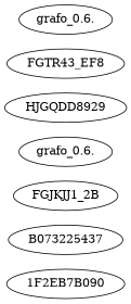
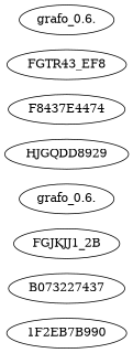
  strict graph {
    rankdir=LR
-   n1 [label="1F2EB7B090"]
-   n2 [label=B073225437]
+   n1 [label="1F2EB7B990"]
+   n2 [label=B073227437]
    n3 [label=FGJKJJ1_2B]
    n4 [label="grafo_0.6."]
    n5 [label=HJGQDD8929]
+   n6 [label=F8437E4474]
    n7 [label=FGTR43_EF8]
    n8 [label="grafo_0.6."]
  }
